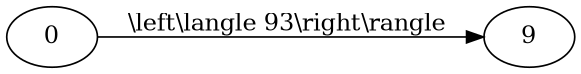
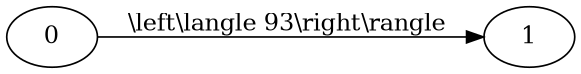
  digraph {
    d2tdocpreamble="    \usepackage{amssymb}    \usetikzlibrary{arrows.meta, automata, bending}    \tikzstyle{automaton}=[shorten >=1pt, pos=.4, >={Stealth[bend,round]}, initial text=]    \tikzstyle{named}=[rectangle, rounded corners]    \tikzstyle{initial}=[initial by arrow]    \tikzstyle{accepting}=[accepting by arrow]  "
    d2toptions="--format tikz --tikzedgelabels --graphstyle=automaton --crop --nominsize --autosize"
    rankdir=LR
    vcsn_context="oneset, z"
    node [texmode=math]
    0 [style="state, initial, initial text={666}"]
-   1 [style="state, accepting, accepting text={999}" label=9]
+   1 [style="state, accepting, accepting text={999}"]
    subgraph sub_1 {
      0
      1
    }
    0 -> 1 [label="\\left\\langle 93\\right\\rangle " lblstyle=auto texmode=math]
  }
